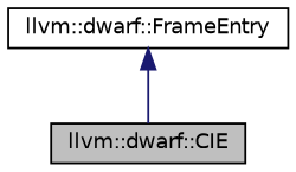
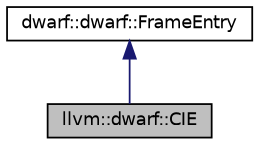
  digraph {
    node [color=black fontname=Helvetica fontsize=10 shape=box]
    n1 [fillcolor=grey75 fontcolor=black height=0.2 label="llvm::dwarf::CIE" style=filled width=0.4]
-   n2 [height=0.2 label="llvm::dwarf::FrameEntry" width=0.4]
+   n2 [height=0.2 label="dwarf::dwarf::FrameEntry" width=0.4]
    n2 -> n1 [color=midnightblue dir=back fontname=Helvetica fontsize=10 labelfontname=Helvetica labelfontsize=10 style=solid]
  }
